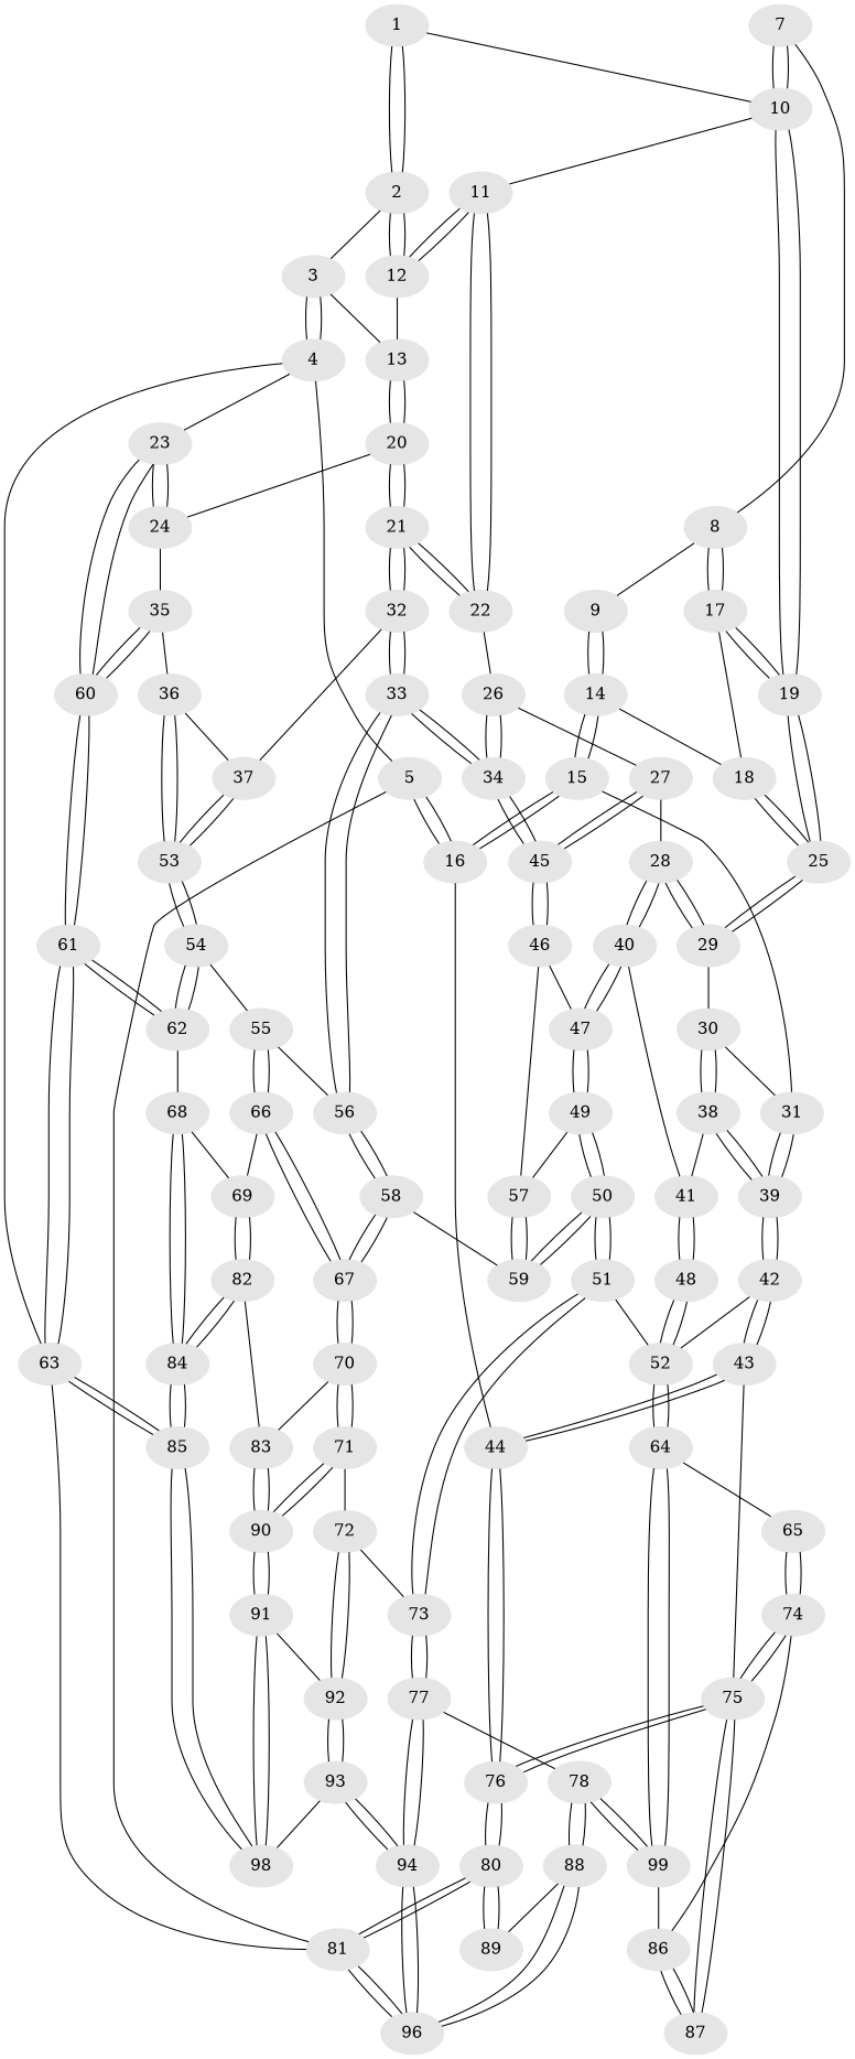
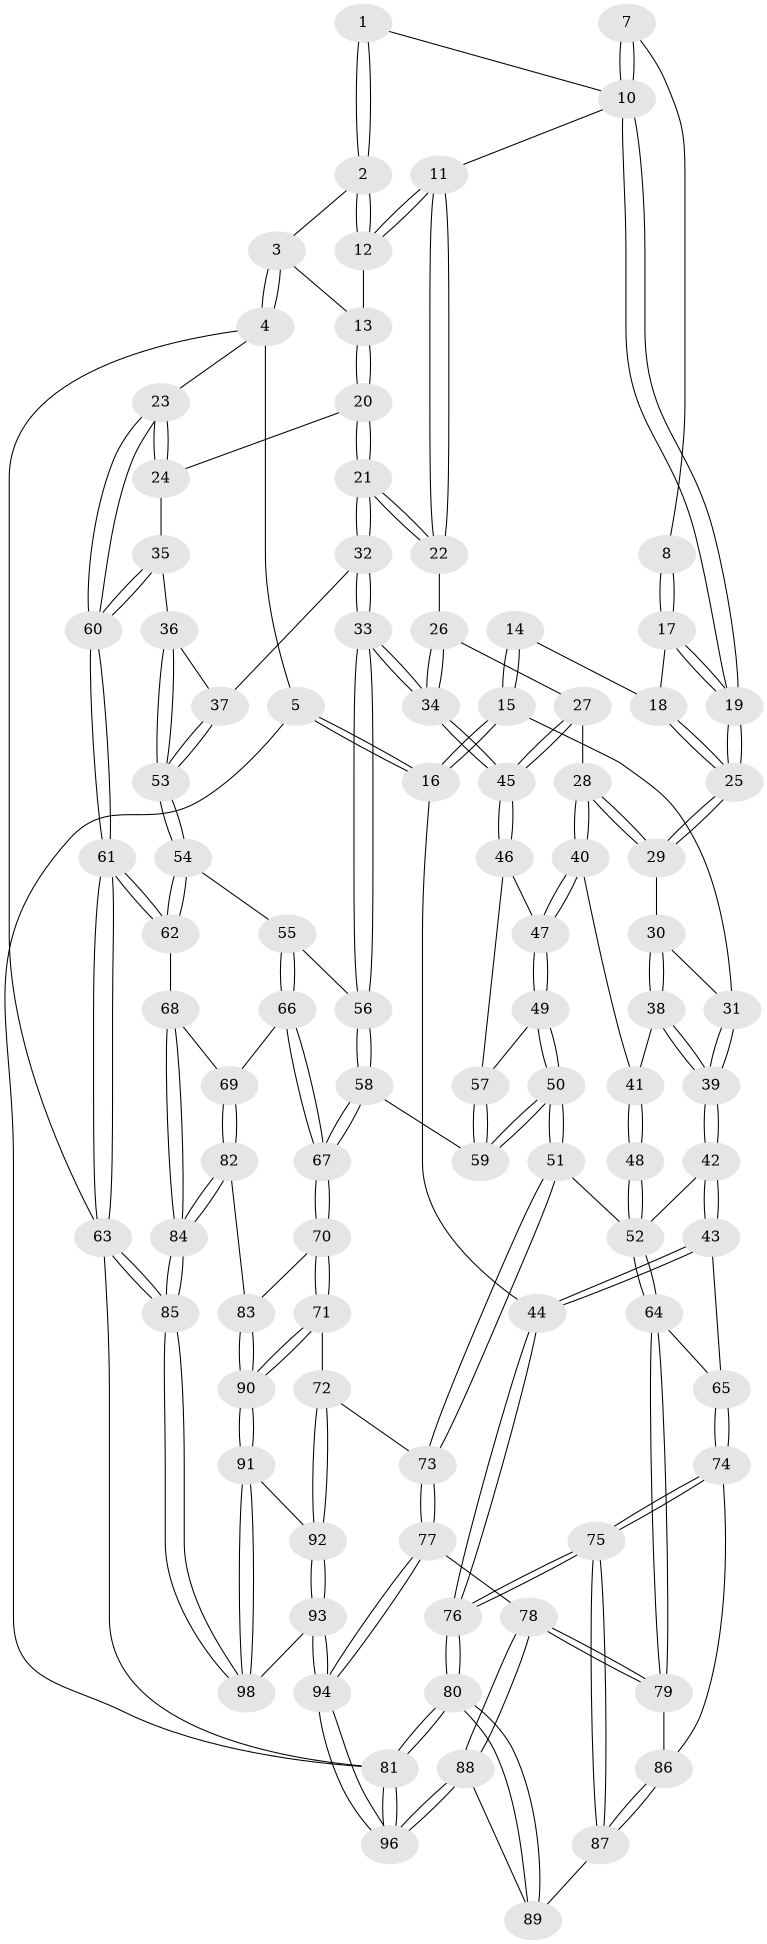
  graph {
    node [color=gray90 style=filled]
    1
    2
    10
    3
    12
    7
    8
    4
    13
    5
    23
    63
    20
    16
    81
    24
    60
    85
    44
    96
-   9
    14
    17
    11
    19
    18
    15
    22
    25
    26
    21
    31
    39
    76
    29
    32
    35
    33
    37
    27
    34
    61
    36
    30
    28
    45
    40
    46
    41
    47
    38
    42
    56
    53
    58
    54
    48
    43
    52
    49
    65
    74
    80
    57
    59
    50
    64
    51
    73
    77
-   79 [label=99]
+   79
    55
    62
    66
    68
    67
    69
    70
    84
    n80 [label=98]
    86
    75
    82
    71
    83
    72
    90
    92
    91
    93
    78
    94
    87
    89
    88
    1 -- 2
    1 -- 2
    1 -- 10
    2 -- 3
    2 -- 12
    2 -- 12
    10 -- 11
    10 -- 19
    10 -- 19
    3 -- 4
    3 -- 4
    3 -- 13
    12 -- 13
    7 -- 10
    7 -- 10
    7 -- 8
-   8 -- 9
    8 -- 17
    8 -- 17
    4 -- 5
    4 -- 23
    4 -- 63
    13 -- 20
    13 -- 20
    5 -- 16
    5 -- 16
    5 -- 81
    23 -- 24
    23 -- 24
    23 -- 60
    23 -- 60
    63 -- 81
    63 -- 85
    63 -- 85
    20 -- 24
    20 -- 21
    20 -- 21
    16 -- 44
    81 -- 96
    81 -- 96
    24 -- 35
    60 -- 61
    60 -- 61
    85 -- n80
    85 -- n80
    44 -- 76
    44 -- 76
-   9 -- 14
-   9 -- 14
    14 -- 18
    14 -- 15
    14 -- 15
    17 -- 19
    17 -- 19
    17 -- 18
    11 -- 12
    11 -- 12
    11 -- 22
    11 -- 22
    19 -- 25
    19 -- 25
    18 -- 25
    18 -- 25
    15 -- 16
    15 -- 16
    15 -- 31
    22 -- 26
    25 -- 29
    25 -- 29
    26 -- 27
    26 -- 34
    26 -- 34
    21 -- 22
    21 -- 22
    21 -- 32
    21 -- 32
    31 -- 39
    31 -- 39
    39 -- 42
    39 -- 42
    76 -- 80
    76 -- 80
    29 -- 30
    32 -- 33
    32 -- 33
    32 -- 37
    35 -- 60
    35 -- 60
    35 -- 36
    33 -- 34
    33 -- 34
    33 -- 56
    33 -- 56
    37 -- 53
    37 -- 53
    27 -- 28
    27 -- 45
    27 -- 45
    34 -- 45
    34 -- 45
    61 -- 63
    61 -- 63
    61 -- 62
    61 -- 62
    36 -- 37
    36 -- 53
    36 -- 53
    30 -- 31
    30 -- 38
    30 -- 38
    28 -- 29
    28 -- 29
    28 -- 40
    28 -- 40
    45 -- 46
    45 -- 46
    40 -- 41
    40 -- 47
    40 -- 47
    46 -- 47
    46 -- 57
    41 -- 48
    41 -- 48
    47 -- 49
    47 -- 49
    38 -- 39
    38 -- 39
    38 -- 41
    42 -- 43
    42 -- 43
    42 -- 52
    56 -- 58
    56 -- 58
    53 -- 54
    53 -- 54
    58 -- 59
    58 -- 67
    58 -- 67
    54 -- 55
    54 -- 62
    54 -- 62
    48 -- 52
    48 -- 52
    43 -- 44
    43 -- 44
-   43 -- 75
+   43 -- 65
    52 -- 64
    52 -- 64
    49 -- 57
    49 -- 50
    49 -- 50
    65 -- 74
    65 -- 74
    74 -- 86
    74 -- 75
    74 -- 75
    80 -- 81
    80 -- 81
    80 -- 89
    80 -- 89
    57 -- 59
    57 -- 59
    50 -- 59
    50 -- 59
    50 -- 51
    50 -- 51
    64 -- 65
    64 -- 79
    64 -- 79
    51 -- 52
    51 -- 73
    51 -- 73
    73 -- 77
    73 -- 77
    77 -- 78
    77 -- 94
    77 -- 94
    79 -- 86
    55 -- 56
    55 -- 66
    55 -- 66
    62 -- 68
    66 -- 67
    66 -- 67
    66 -- 69
    68 -- 69
    68 -- 84
    68 -- 84
    67 -- 70
    67 -- 70
    69 -- 82
    69 -- 82
    70 -- 71
    70 -- 71
    70 -- 83
    84 -- 85
    84 -- 85
    86 -- 87
    86 -- 87
    75 -- 76
    75 -- 76
    75 -- 87
    75 -- 87
    82 -- 84
    82 -- 84
    82 -- 83
    71 -- 72
    71 -- 90
    71 -- 90
    83 -- 90
    83 -- 90
    72 -- 73
    72 -- 92
    72 -- 92
    90 -- 91
    90 -- 91
    92 -- 93
    92 -- 93
    91 -- n80
    91 -- n80
    91 -- 92
    93 -- n80
    93 -- 94
    93 -- 94
    78 -- 79
    78 -- 79
    78 -- 88
    78 -- 88
    94 -- 96
    94 -- 96
+   87 -- 89
    88 -- 96
    88 -- 96
    88 -- 89
  }
